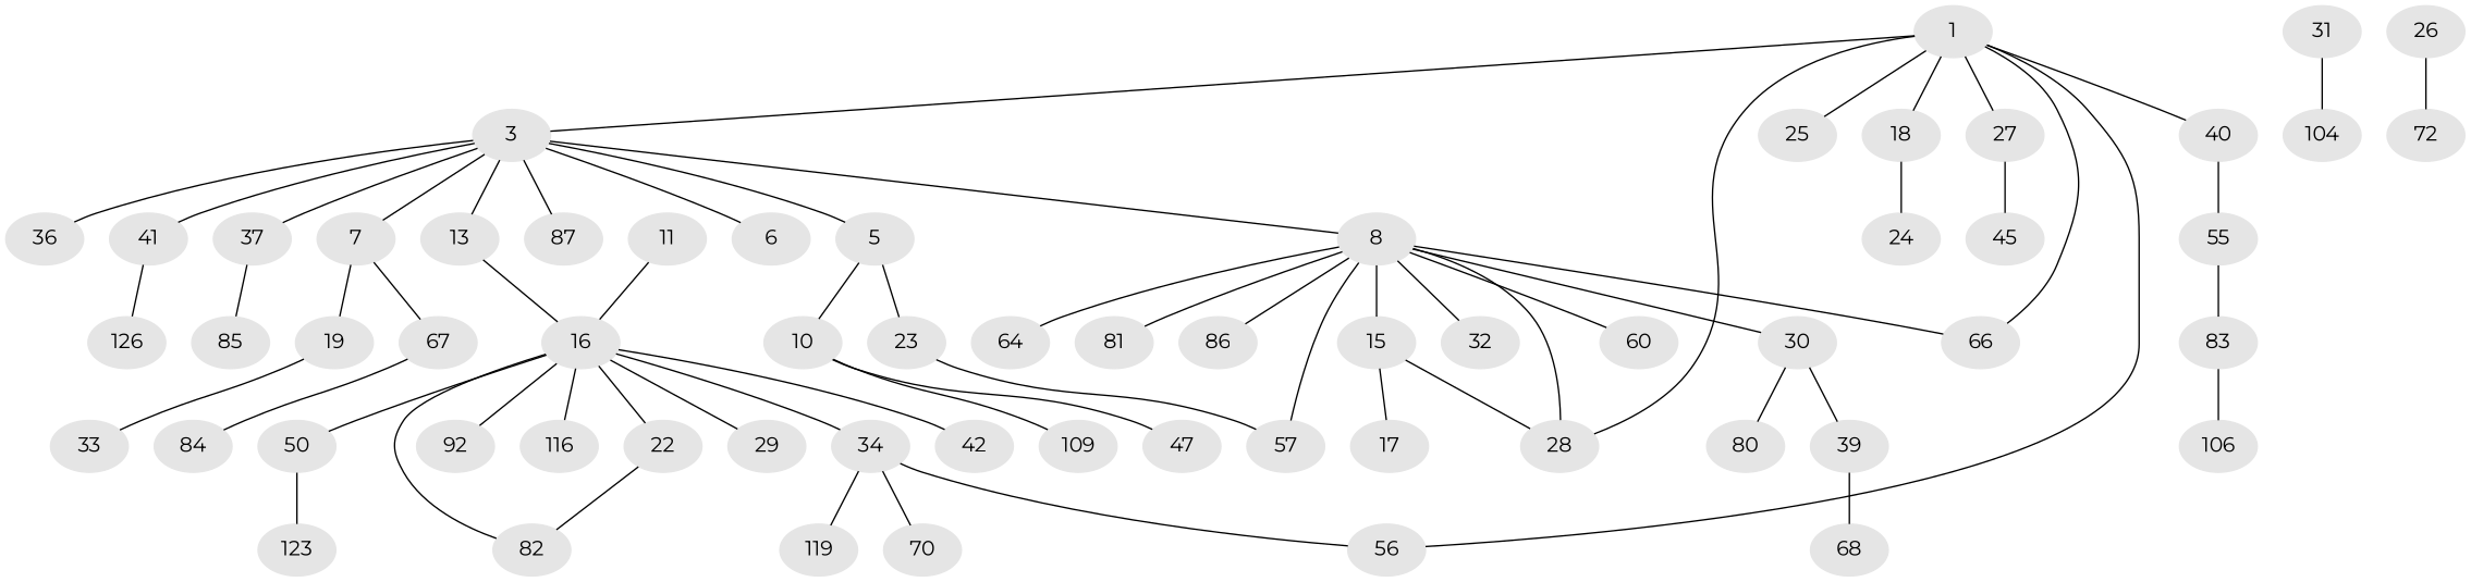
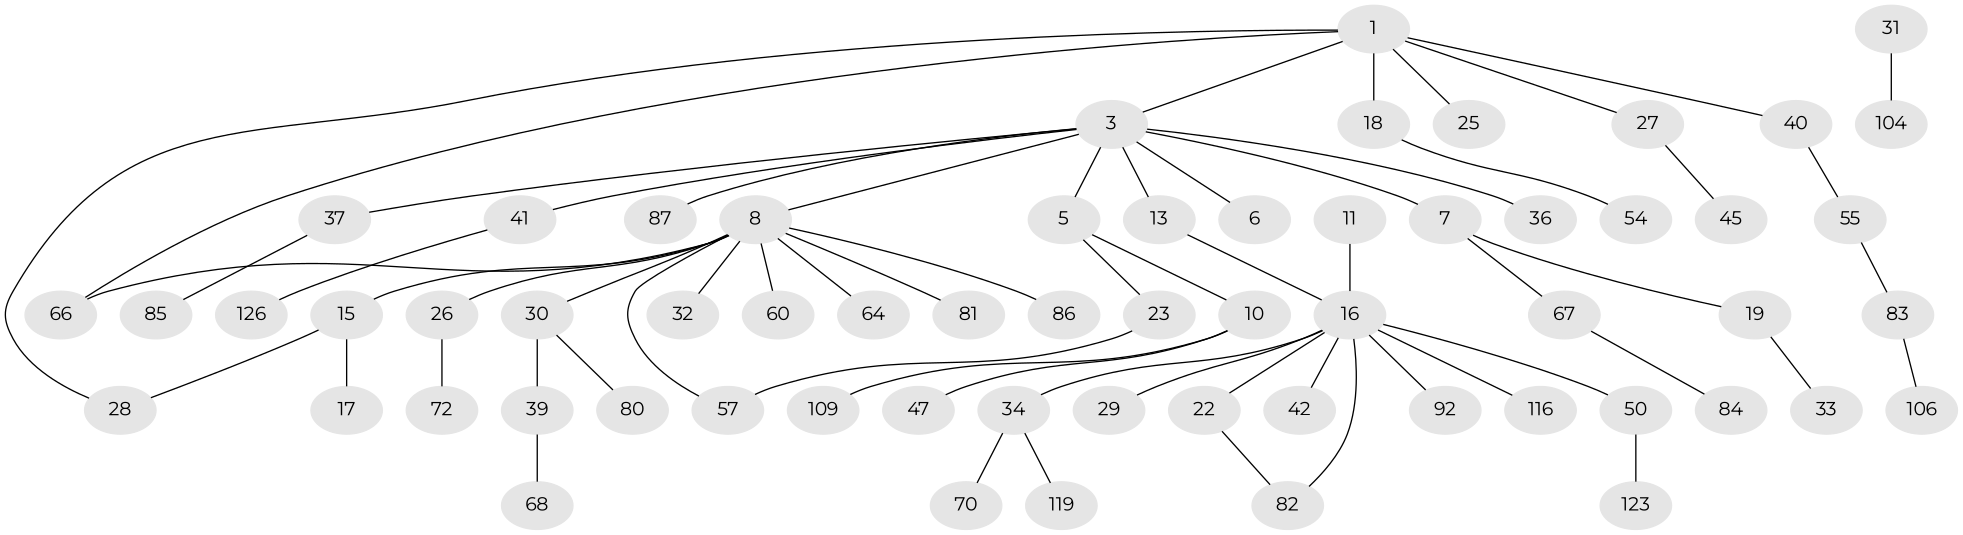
  graph {
    fontname=Montserrat
    node [color=gray90 fontname=Montserrat style=filled]
    edge [fontname=Montserrat]
    1 [super="+2+59"]
    3 [super="+4"]
    18
    25
    27 [super="+46"]
    28
    40
-   56
    66 [super="+73"]
    5
    6 [super="+43+114"]
    7
    8 [super="+9"]
    13 [super="+14+48"]
    36 [super="+107"]
    37
    41
    87
-   24
+   24 [label=54]
    45 [super="+51"]
    31
    104
    55
    10 [super="+35"]
    23
    19 [super="+89"]
    67
    15 [super="+21"]
    26 [super="+62"]
    30 [super="+111+63+76"]
    32
    57 [super="+90+58"]
    60
    64 [super="+97"]
    81
    86
    16 [super="+120+20+38+65"]
    85
    126
    47 [super="+91+98"]
    109 [super="+110"]
    33
    84
    11 [super="+52+103"]
    17
    72
    39 [super="+93+100"]
    80
    22 [super="+102+53"]
    29
    34
    42
    50
    82
    92
    116
    70 [super="+94"]
    119
    123
    68
    83
    106
    1 -- 3
    1 -- 18
    1 -- 25
    1 -- 27
    1 -- 28
    1 -- 40
-   1 -- 56
    1 -- 66
    3 -- 5
    3 -- 6
    3 -- 7
    3 -- 8
    3 -- 13
    3 -- 36
    3 -- 37
    3 -- 41
    3 -- 87
    18 -- 24
    27 -- 45
    40 -- 55
    5 -- 10
    5 -- 23
    7 -- 19
    7 -- 67
    8 -- 66
    8 -- 15
-   8 -- 28
+   8 -- 26
    8 -- 30
    8 -- 32
    8 -- 57
    8 -- 60
    8 -- 64
    8 -- 81
    8 -- 86
    13 -- 16
    37 -- 85
    41 -- 126
    31 -- 104
    55 -- 83
    10 -- 47
    10 -- 109
    23 -- 57
    19 -- 33
    67 -- 84
    15 -- 28
    15 -- 17
    26 -- 72
    30 -- 39
    30 -- 80
    16 -- 22
    16 -- 29
    16 -- 34
    16 -- 42
    16 -- 50
    16 -- 82
    16 -- 92
    16 -- 116
    11 -- 16
    39 -- 68
    22 -- 82
-   34 -- 56
    34 -- 70
    34 -- 119
    50 -- 123
    83 -- 106
  }
